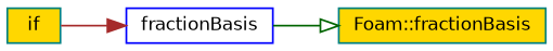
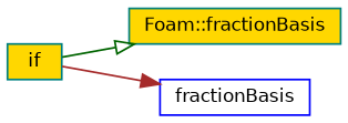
  digraph {
    rankdir=LR
    node [color=teal fillcolor=gold fontname=Helvetica fontsize=10 shape=record style=filled]
    edge [fontname=Helvetica fontsize=10 labelfontname=Helvetica labelfontsize=10 style=solid]
    n1 [fontcolor=black height=0.2 label=if width=0.4]
    n2 [height=0.2 label="Foam::fractionBasis" width=0.4]
    n3 [color=blue fillcolor=white height=0.2 label=fractionBasis width=0.4]
-   n3 -> n2 [arrowhead=onormal color=darkgreen]
+   n1 -> n2 [arrowhead=onormal color=darkgreen]
    n1 -> n3 [arrowhead=normal color=brown]
  }
